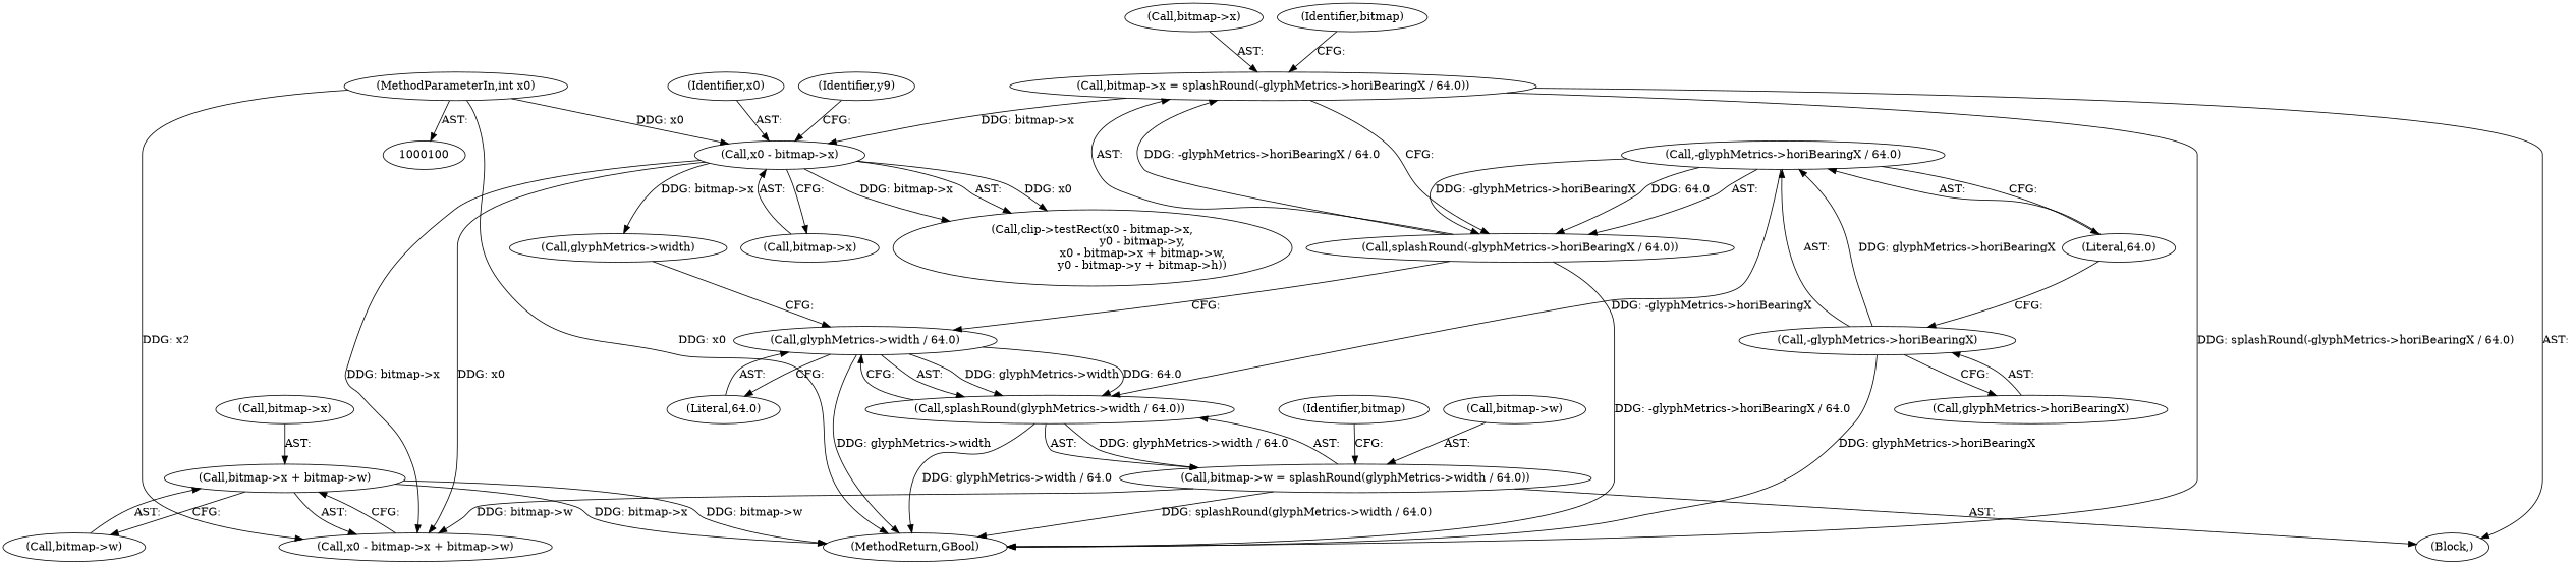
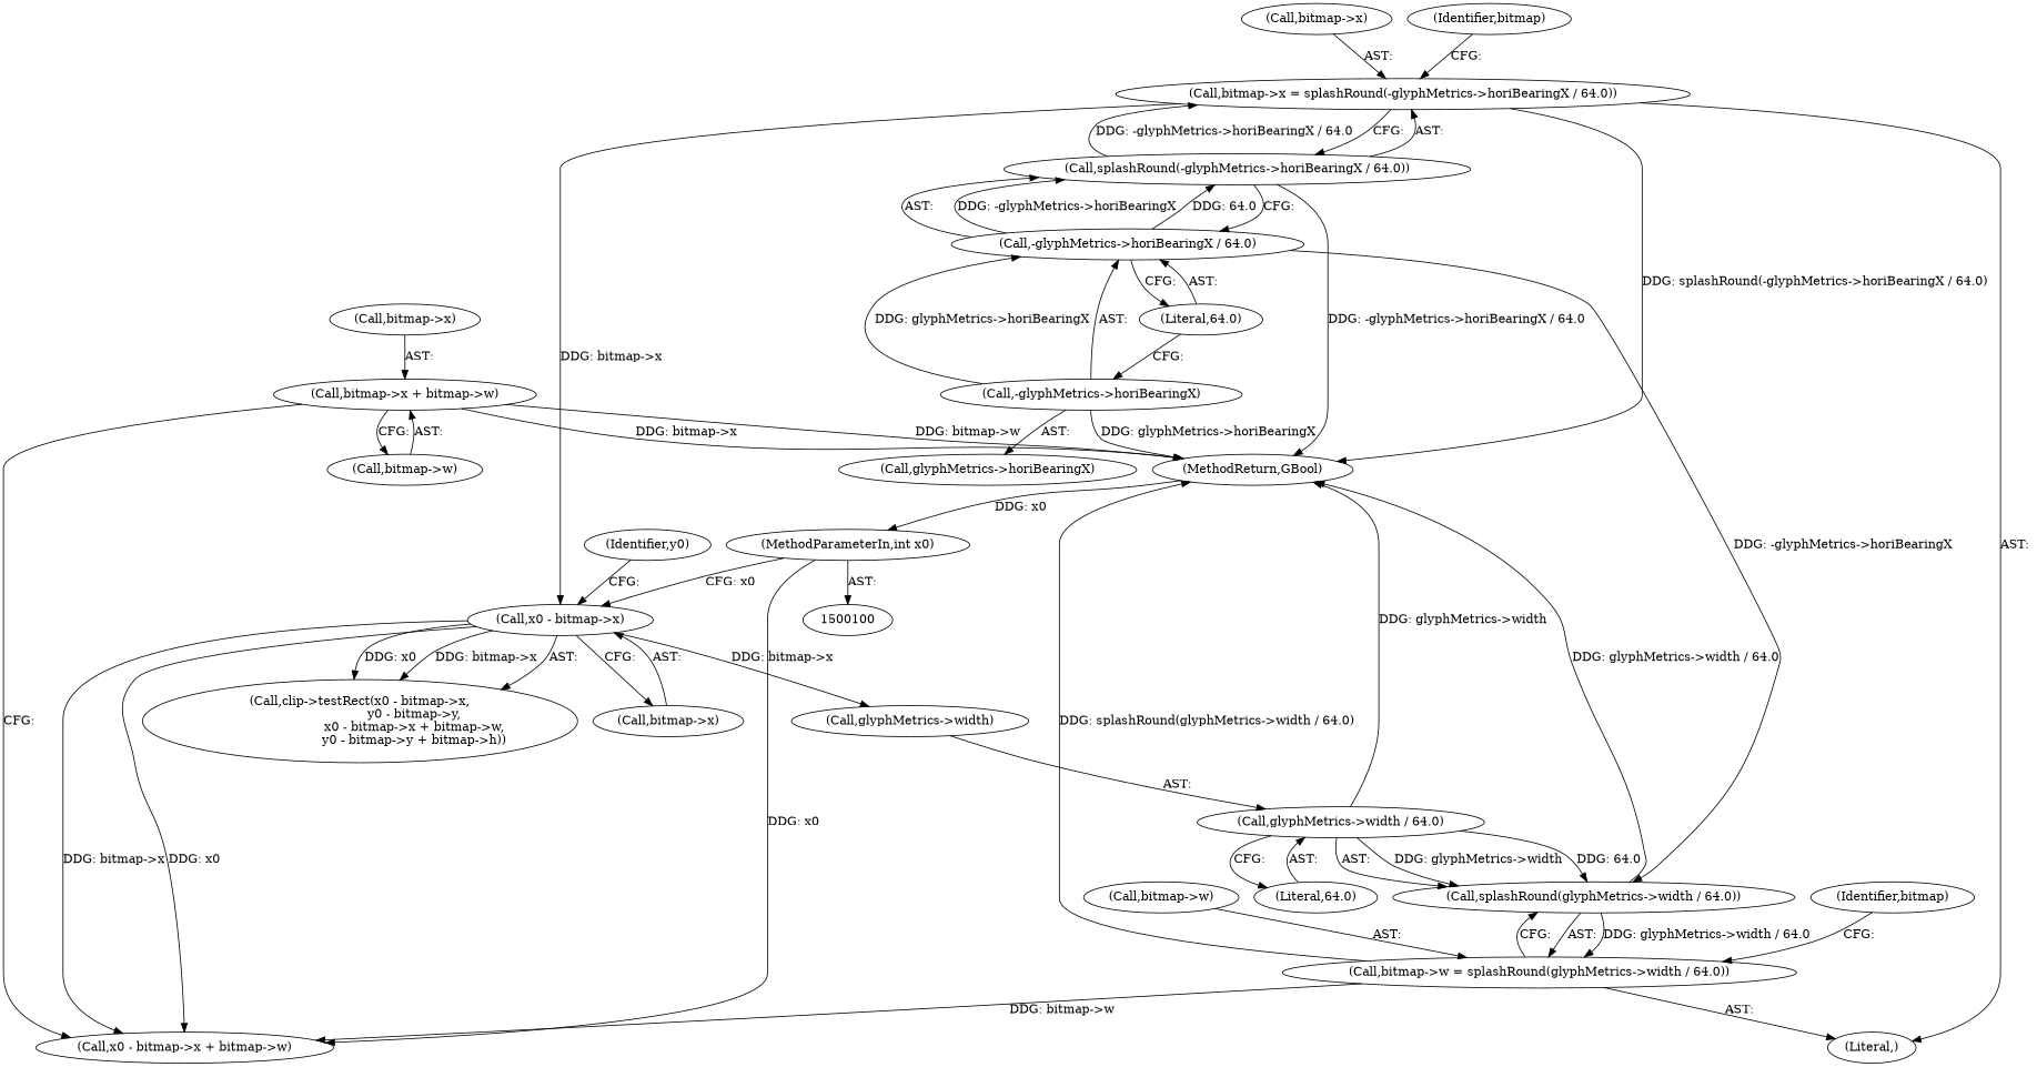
  digraph {
    n1 [label="(Call,bitmap->x + bitmap->w)"]
    n2 [label="(Call,x0 - bitmap->x + bitmap->w)"]
    n3 [label="(MethodReturn,GBool)"]
    n4 [label="(Call,bitmap->w)"]
    n5 [label="(Call,x0 - bitmap->x)"]
    n6 [label="(Call,bitmap->x)"]
    n7 [label="(Call,clip->testRect(x0 - bitmap->x,\n                            y0 - bitmap->y,\n                            x0 - bitmap->x + bitmap->w,\n                            y0 - bitmap->y + bitmap->h))"]
    n8 [label="(Call,glyphMetrics->width)"]
    n9 [label="(MethodParameterIn,int x0)"]
-   1000100
+   1000100 [label=1500100]
    n11 [label="(Call,bitmap->x = splashRound(-glyphMetrics->horiBearingX / 64.0))"]
    n12 [label="(Call,splashRound(-glyphMetrics->horiBearingX / 64.0))"]
-   n13 [label="(Block,)"]
+   n13 [label="(Literal,)"]
    n14 [label="(Call,-glyphMetrics->horiBearingX / 64.0)"]
    n15 [label="(Literal,64.0)"]
    n16 [label="(Call,splashRound(glyphMetrics->width / 64.0))"]
    n17 [label="(Call,-glyphMetrics->horiBearingX)"]
    n18 [label="(Call,glyphMetrics->horiBearingX)"]
    n19 [label="(Call,bitmap->w = splashRound(glyphMetrics->width / 64.0))"]
    n20 [label="(Call,glyphMetrics->width / 64.0)"]
    n21 [label="(Literal,64.0)"]
    n22 [label="(Identifier,bitmap)"]
    n23 [label="(Call,bitmap->x)"]
-   n24 [label="(Identifier,y9)"]
+   n24 [label="(Identifier,y0)"]
    n25 [label="(Call,bitmap->w)"]
    n26 [label="(Identifier,bitmap)"]
    n27 [label="(Call,bitmap->x)"]
-   n28 [label="(Identifier,x0)"]
-   n1 -> n2 [label="AST: "]
+   n1 -> n2 [label="CFG: "]
    n1 -> n3 [label="DDG: bitmap->x"]
    n1 -> n3 [label="DDG: bitmap->w"]
    n1 -> n4 [label="CFG: "]
-   n2 -> n1 [label="CFG: "]
    n4 -> n1 [label="AST: "]
    n5 -> n2 [label="DDG: x0"]
    n5 -> n2 [label="DDG: bitmap->x"]
    n5 -> n6 [label="CFG: "]
    n5 -> n7 [label="AST: "]
    n5 -> n7 [label="DDG: x0"]
    n5 -> n7 [label="DDG: bitmap->x"]
    n5 -> n8 [label="DDG: bitmap->x"]
    n6 -> n5 [label="AST: "]
-   n8 -> n20 [label="CFG: "]
-   n9 -> n2 [label="DDG: x2"]
-   n9 -> n3 [label="DDG: x0"]
-   n9 -> n5 [label="DDG: x0"]
+   n8 -> n20 [label="AST: "]
+   n9 -> n2 [label="DDG: x0"]
+   n3 -> n9 [label="DDG: x0"]
+   n9 -> n5 [label="CFG: x0"]
    n9 -> 1000100 [label="AST: "]
    n11 -> n3 [label="DDG: splashRound(-glyphMetrics->horiBearingX / 64.0)"]
    n11 -> n5 [label="DDG: bitmap->x"]
    n11 -> n12 [label="CFG: "]
    n11 -> n13 [label="AST: "]
    n12 -> n3 [label="DDG: -glyphMetrics->horiBearingX / 64.0"]
    n12 -> n11 [label="AST: "]
    n12 -> n11 [label="DDG: -glyphMetrics->horiBearingX / 64.0"]
-   n12 -> n20 [label="CFG: "]
+   n12 -> n14 [label="CFG: "]
    n14 -> n12 [label="AST: "]
    n14 -> n12 [label="DDG: -glyphMetrics->horiBearingX"]
    n14 -> n12 [label="DDG: 64.0"]
    n14 -> n15 [label="CFG: "]
    n14 -> n16 [label="DDG: -glyphMetrics->horiBearingX"]
    n15 -> n14 [label="AST: "]
    n15 -> n17 [label="CFG: "]
    n16 -> n3 [label="DDG: glyphMetrics->width / 64.0"]
    n16 -> n19 [label="AST: "]
    n16 -> n19 [label="DDG: glyphMetrics->width / 64.0"]
-   n16 -> n20 [label="CFG: "]
    n17 -> n3 [label="DDG: glyphMetrics->horiBearingX"]
    n17 -> n14 [label="AST: "]
    n17 -> n14 [label="DDG: glyphMetrics->horiBearingX"]
-   n17 -> n18 [label="CFG: "]
-   n18 -> n17 [label="AST: "]
+   n17 -> n18 [label="AST: "]
    n19 -> n2 [label="DDG: bitmap->w"]
    n19 -> n3 [label="DDG: splashRound(glyphMetrics->width / 64.0)"]
    n19 -> n13 [label="AST: "]
-   n19 -> n16 [label="AST: "]
+   n19 -> n16 [label="CFG: "]
    n20 -> n3 [label="DDG: glyphMetrics->width"]
    n20 -> n16 [label="AST: "]
    n20 -> n16 [label="DDG: glyphMetrics->width"]
    n20 -> n16 [label="DDG: 64.0"]
    n20 -> n21 [label="CFG: "]
    n21 -> n20 [label="AST: "]
    n22 -> n19 [label="CFG: "]
    n23 -> n11 [label="AST: "]
    n24 -> n5 [label="CFG: "]
    n25 -> n19 [label="AST: "]
    n26 -> n11 [label="CFG: "]
    n27 -> n1 [label="AST: "]
-   n28 -> n5 [label="AST: "]
  }
